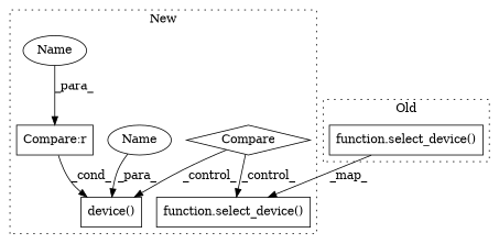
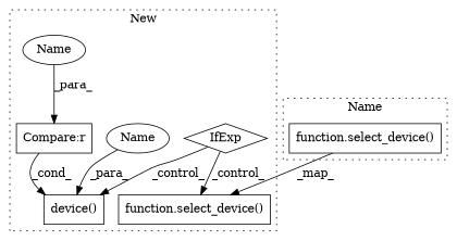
  digraph {
    node [a=75 l="14,1" s=2419 shape=box]
    n1 [label="function.select_device()" s="2357,2414"]
    n2 [a=40 l=14 label="Compare:r"]
-   n3 [a=51 l="4,6" label=Compare s="2415,2433" shape=diamond]
+   n3 [a=51 l="4,6" label=IfExp s="2415,2433" shape=diamond]
    n4 [l="13,1" label="device()" s="2439,2458"]
    n5 [a=87 l=6 label=Name s=2452 shape=ellipse]
    n6 [a=87 l=6 label=Name shape=ellipse]
    n7 [label="function.select_device()" s="2267,2324"]
    subgraph cluster_1 {
      label=New
      style=dotted
      n1
      n2
      n3
      n4
      n5
      n6
    }
    subgraph cluster_2 {
-     label=Old
+     label=Name
      style=dotted
      n7
    }
    n2 -> n4 [label=_cond_]
    n3 -> n1 [label=_control_]
    n3 -> n4 [label=_control_]
    n5 -> n4 [label=_para_]
    n6 -> n2 [label=_para_]
    n7 -> n1 [label=_map_]
  }
